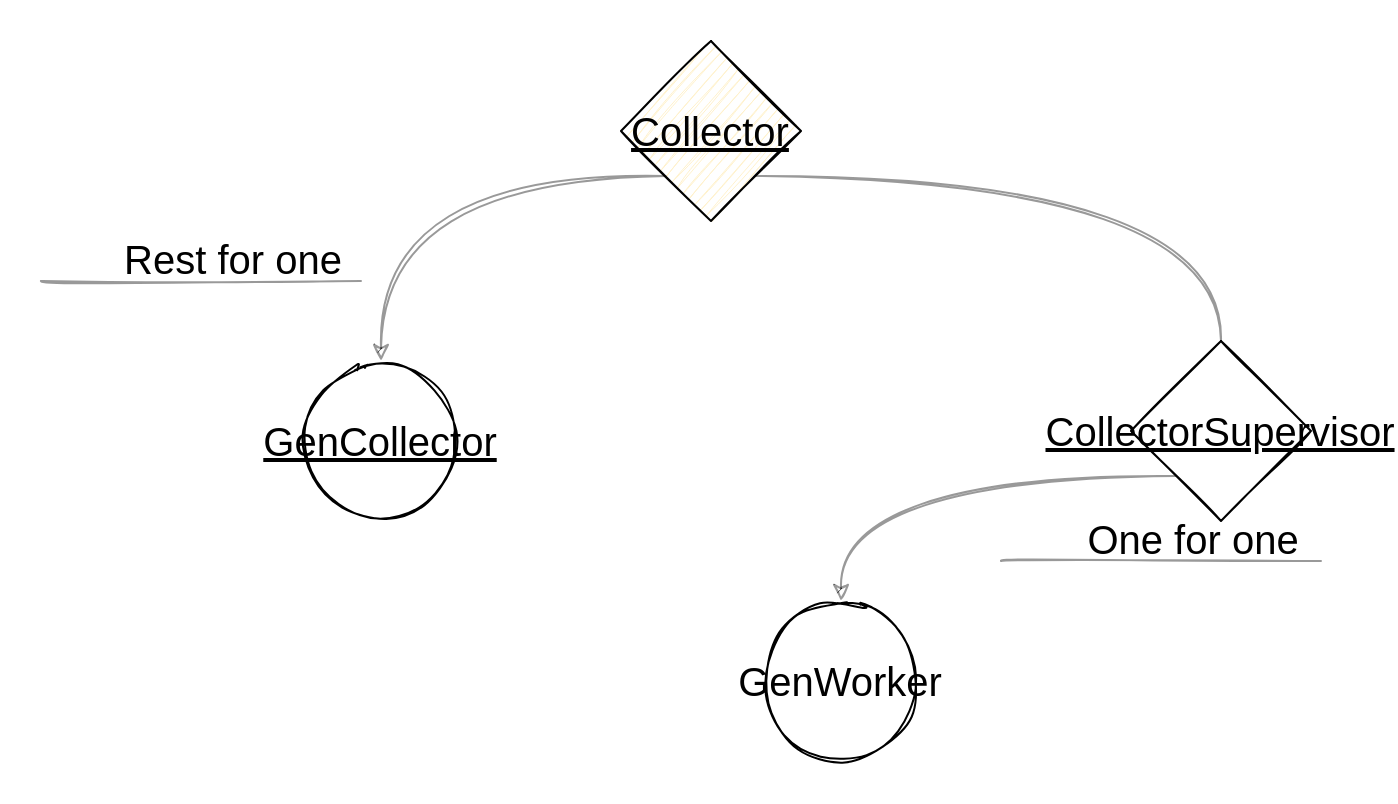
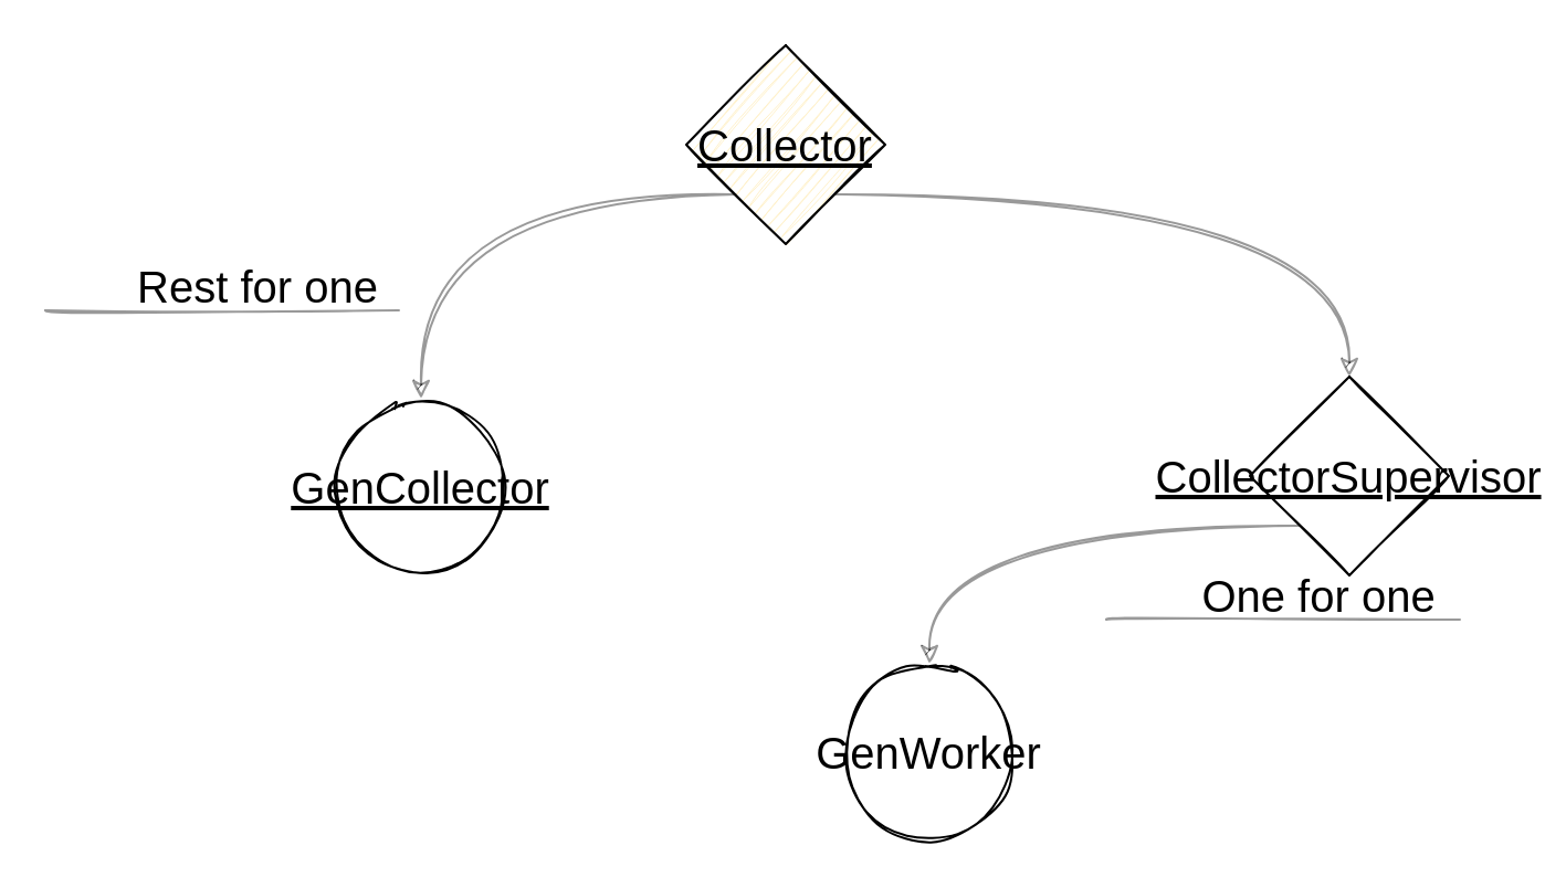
  <mxCell id="0" />
  <mxCell id="1" parent="0" />
  <mxCell id="2" style="edgeStyle=orthogonalEdgeStyle;orthogonalLoop=1;jettySize=auto;html=1;exitX=0;exitY=1;exitDx=0;exitDy=0;entryX=0.5;entryY=0;entryDx=0;entryDy=0;fontSize=20;curved=1;sketch=1;strokeColor=default;opacity=40;" parent="1" source="4" target="5" edge="1"><mxGeometry relative="1" as="geometry" /></mxCell>
- <mxCell id="3" style="edgeStyle=orthogonalEdgeStyle;curved=1;sketch=1;orthogonalLoop=1;jettySize=auto;html=1;exitX=1;exitY=1;exitDx=0;exitDy=0;entryX=0.5;entryY=0;entryDx=0;entryDy=0;fontSize=20;strokeColor=default;opacity=40;endArrow=none;" parent="1" source="4" target="7" edge="1"><mxGeometry relative="1" as="geometry" /></mxCell>
+ <mxCell id="3" style="edgeStyle=orthogonalEdgeStyle;curved=1;sketch=1;orthogonalLoop=1;jettySize=auto;html=1;exitX=1;exitY=1;exitDx=0;exitDy=0;entryX=0.5;entryY=0;entryDx=0;entryDy=0;fontSize=20;strokeColor=default;opacity=40;" parent="1" source="4" target="7" edge="1"><mxGeometry relative="1" as="geometry" /></mxCell>
  <mxCell id="4" value="&lt;u&gt;Collector&lt;/u&gt;" style="rhombus;whiteSpace=wrap;html=1;fontSize=20;sketch=1;fillColor=#fff2cc;" parent="1" vertex="1"><mxGeometry x="310" y="20" width="90" height="90" as="geometry" /></mxCell>
  <mxCell id="5" value="&lt;u&gt;GenCollector&lt;/u&gt;" style="ellipse;whiteSpace=wrap;html=1;aspect=fixed;fontSize=20;sketch=1;" parent="1" vertex="1"><mxGeometry x="150" y="180" width="80" height="80" as="geometry" /></mxCell>
  <mxCell id="6" style="edgeStyle=orthogonalEdgeStyle;curved=1;sketch=1;orthogonalLoop=1;jettySize=auto;html=1;exitX=0;exitY=1;exitDx=0;exitDy=0;entryX=0.5;entryY=0;entryDx=0;entryDy=0;fontSize=20;strokeColor=default;opacity=40;" parent="1" source="7" target="8" edge="1"><mxGeometry relative="1" as="geometry"><mxPoint x="425" y="300" as="targetPoint" /></mxGeometry></mxCell>
  <mxCell id="7" value="&lt;u&gt;CollectorSupervisor&lt;/u&gt;" style="rhombus;whiteSpace=wrap;html=1;fontSize=20;sketch=1;" parent="1" vertex="1"><mxGeometry x="565" y="170" width="90" height="90" as="geometry" /></mxCell>
  <mxCell id="8" value="GenWorker" style="ellipse;whiteSpace=wrap;html=1;aspect=fixed;fontSize=20;sketch=1;" parent="1" vertex="1"><mxGeometry x="380" y="300" width="80" height="80" as="geometry" /></mxCell>
  <mxCell id="9" value="" style="endArrow=none;html=1;sketch=1;fontSize=20;strokeColor=default;opacity=40;curved=1;" parent="1" edge="1"><mxGeometry width="50" height="50" relative="1" as="geometry"><mxPoint x="20" y="140" as="sourcePoint" /><mxPoint x="180" y="140" as="targetPoint" /></mxGeometry></mxCell>
  <mxCell id="10" value="Rest for one" style="edgeLabel;html=1;align=center;verticalAlign=bottom;resizable=0;points=[];fontSize=20;labelPosition=center;verticalLabelPosition=top;labelBackgroundColor=none;" parent="9" vertex="1" connectable="0"><mxGeometry x="0.188" y="-3" relative="1" as="geometry"><mxPoint as="offset" /></mxGeometry></mxCell>
  <mxCell id="11" value="" style="endArrow=none;html=1;sketch=1;fontSize=20;strokeColor=default;opacity=40;curved=1;" parent="1" edge="1"><mxGeometry width="50" height="50" relative="1" as="geometry"><mxPoint x="500" y="280" as="sourcePoint" /><mxPoint x="660" y="280" as="targetPoint" /></mxGeometry></mxCell>
  <mxCell id="12" value="One for one" style="edgeLabel;html=1;align=center;verticalAlign=bottom;resizable=0;points=[];fontSize=20;labelPosition=center;verticalLabelPosition=top;labelBackgroundColor=none;" parent="11" vertex="1" connectable="0"><mxGeometry x="0.188" y="-3" relative="1" as="geometry"><mxPoint as="offset" /></mxGeometry></mxCell>
